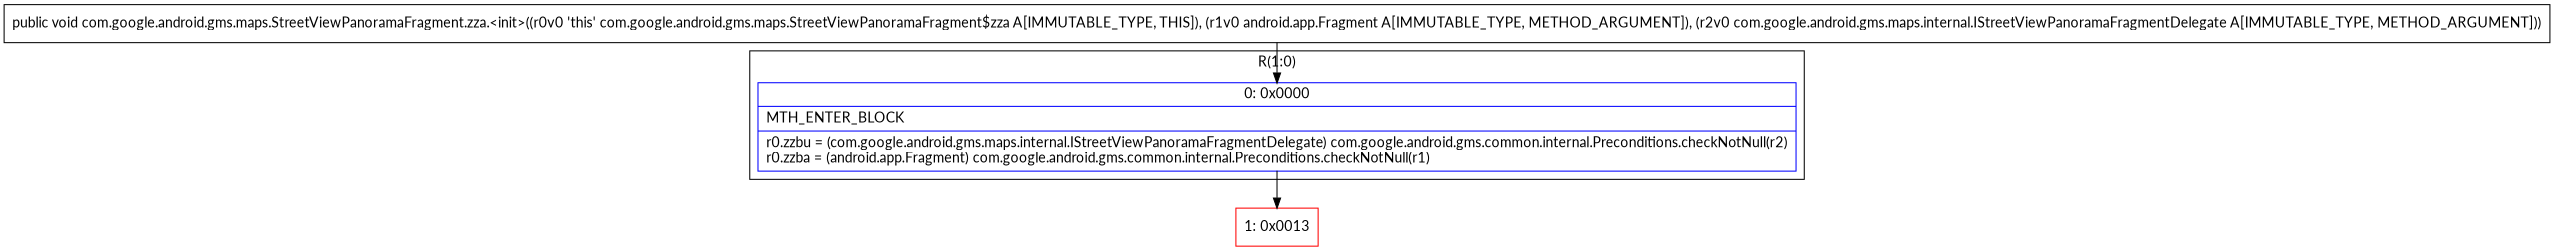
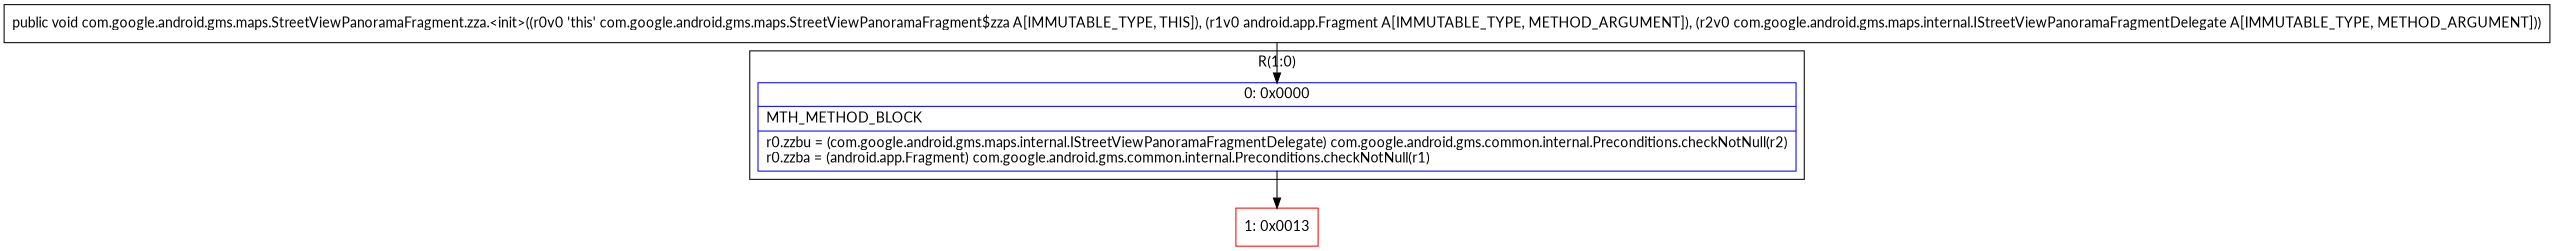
  digraph {
    fontname=Lato
    node [shape=record fontname=Lato]
    edge [fontname=Lato]
-   n1 [color=blue label="{0\:\ 0x0000|MTH_ENTER_BLOCK\l|r0.zzbu = (com.google.android.gms.maps.internal.IStreetViewPanoramaFragmentDelegate) com.google.android.gms.common.internal.Preconditions.checkNotNull(r2)\lr0.zzba = (android.app.Fragment) com.google.android.gms.common.internal.Preconditions.checkNotNull(r1)\l}"]
+   n1 [color=blue label="{0\:\ 0x0000|MTH_METHOD_BLOCK\l|r0.zzbu = (com.google.android.gms.maps.internal.IStreetViewPanoramaFragmentDelegate) com.google.android.gms.common.internal.Preconditions.checkNotNull(r2)\lr0.zzba = (android.app.Fragment) com.google.android.gms.common.internal.Preconditions.checkNotNull(r1)\l}"]
    n2 [color=red label="{1\:\ 0x0013}"]
    n3 [label="{public void com.google.android.gms.maps.StreetViewPanoramaFragment.zza.\<init\>((r0v0 'this' com.google.android.gms.maps.StreetViewPanoramaFragment$zza A[IMMUTABLE_TYPE, THIS]), (r1v0 android.app.Fragment A[IMMUTABLE_TYPE, METHOD_ARGUMENT]), (r2v0 com.google.android.gms.maps.internal.IStreetViewPanoramaFragmentDelegate A[IMMUTABLE_TYPE, METHOD_ARGUMENT])) }"]
    subgraph cluster_1 {
      label="R(1:0)"
      n1
    }
    n1 -> n2
    n3 -> n1
  }
